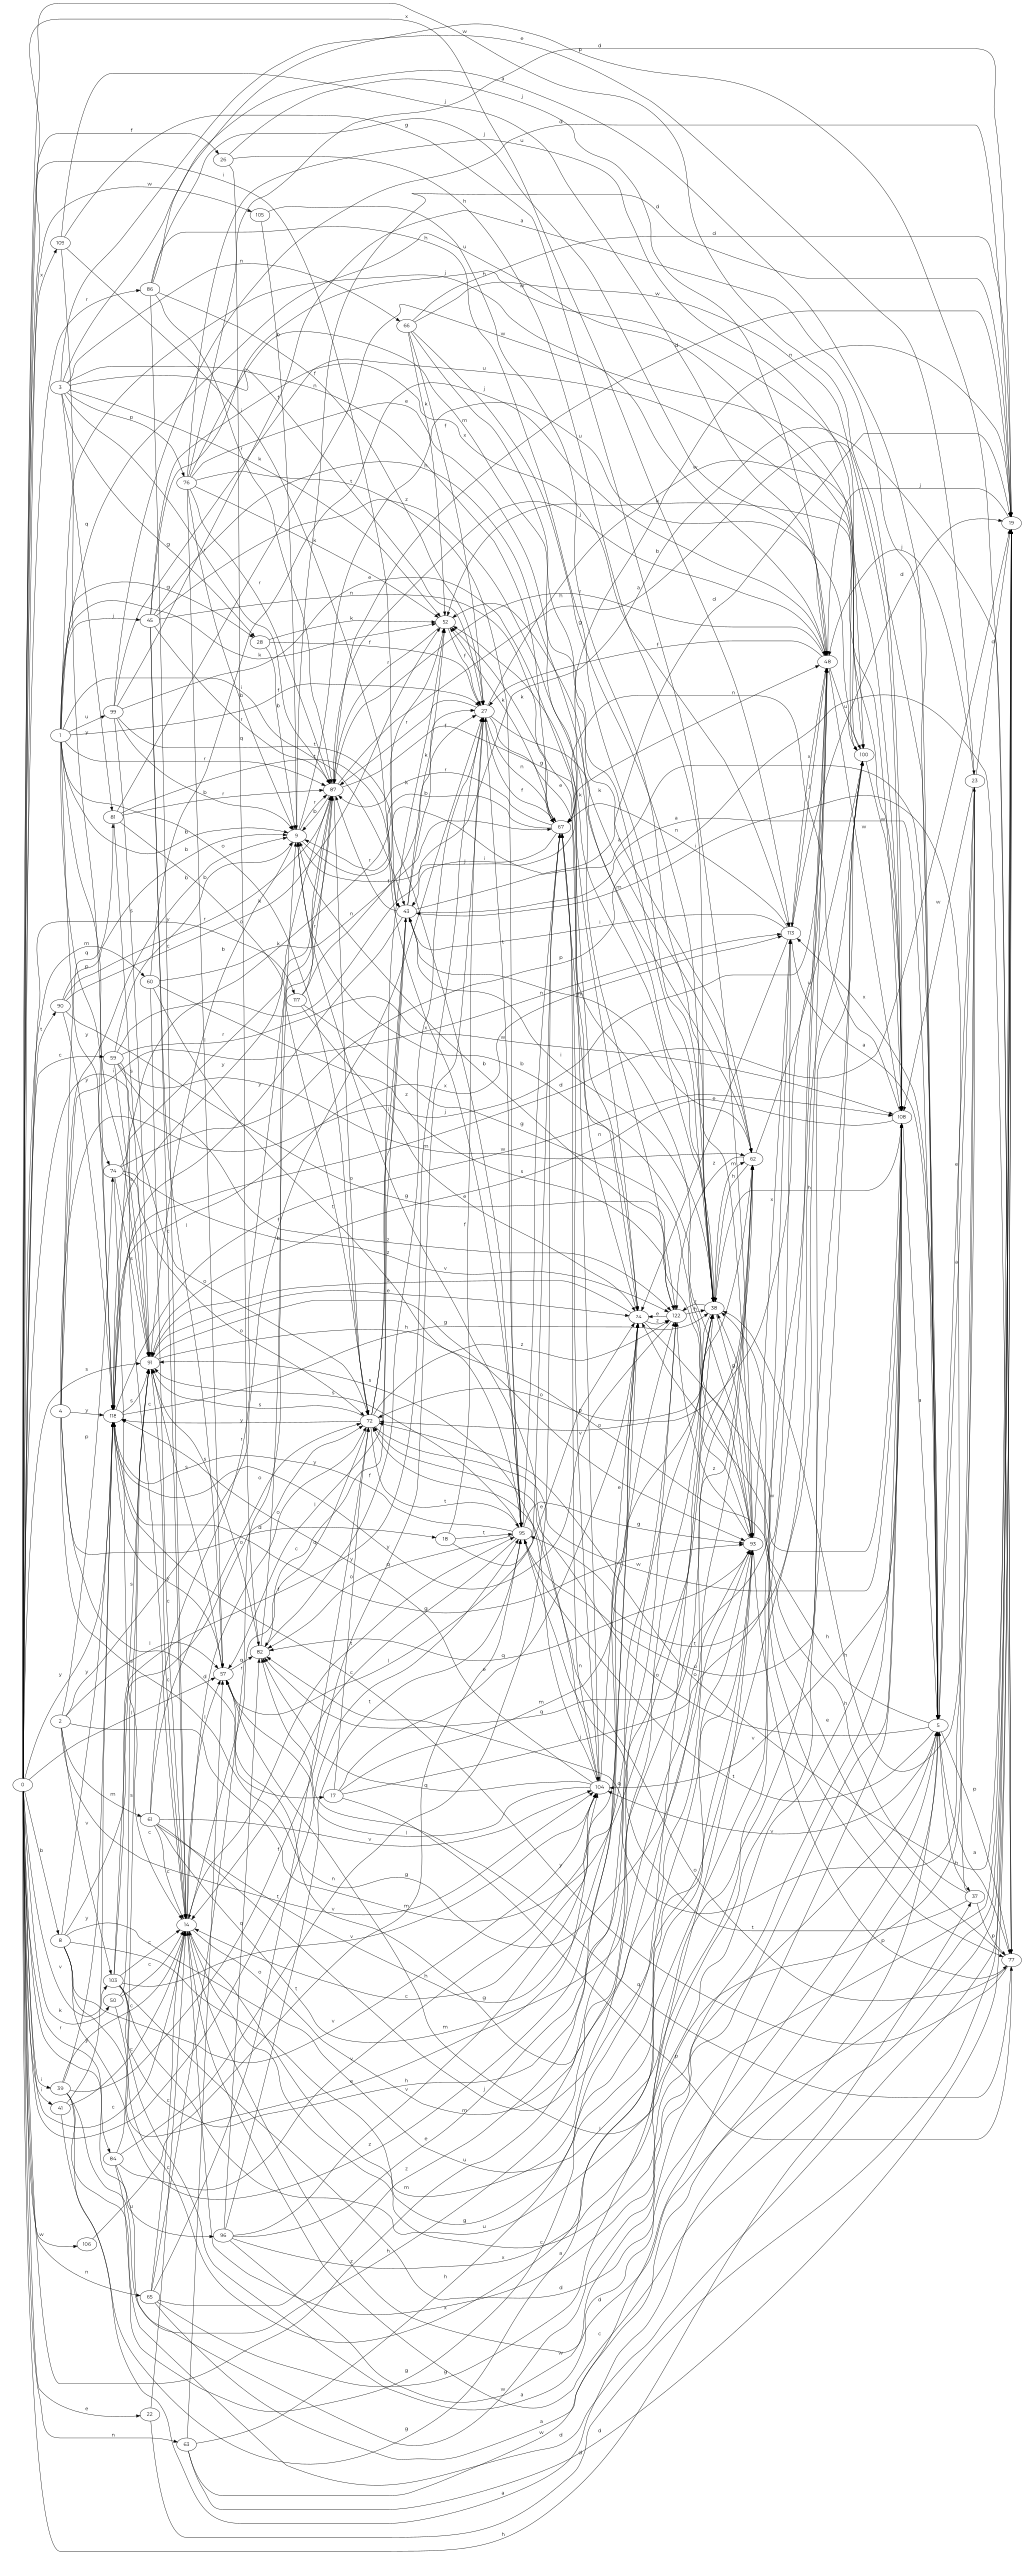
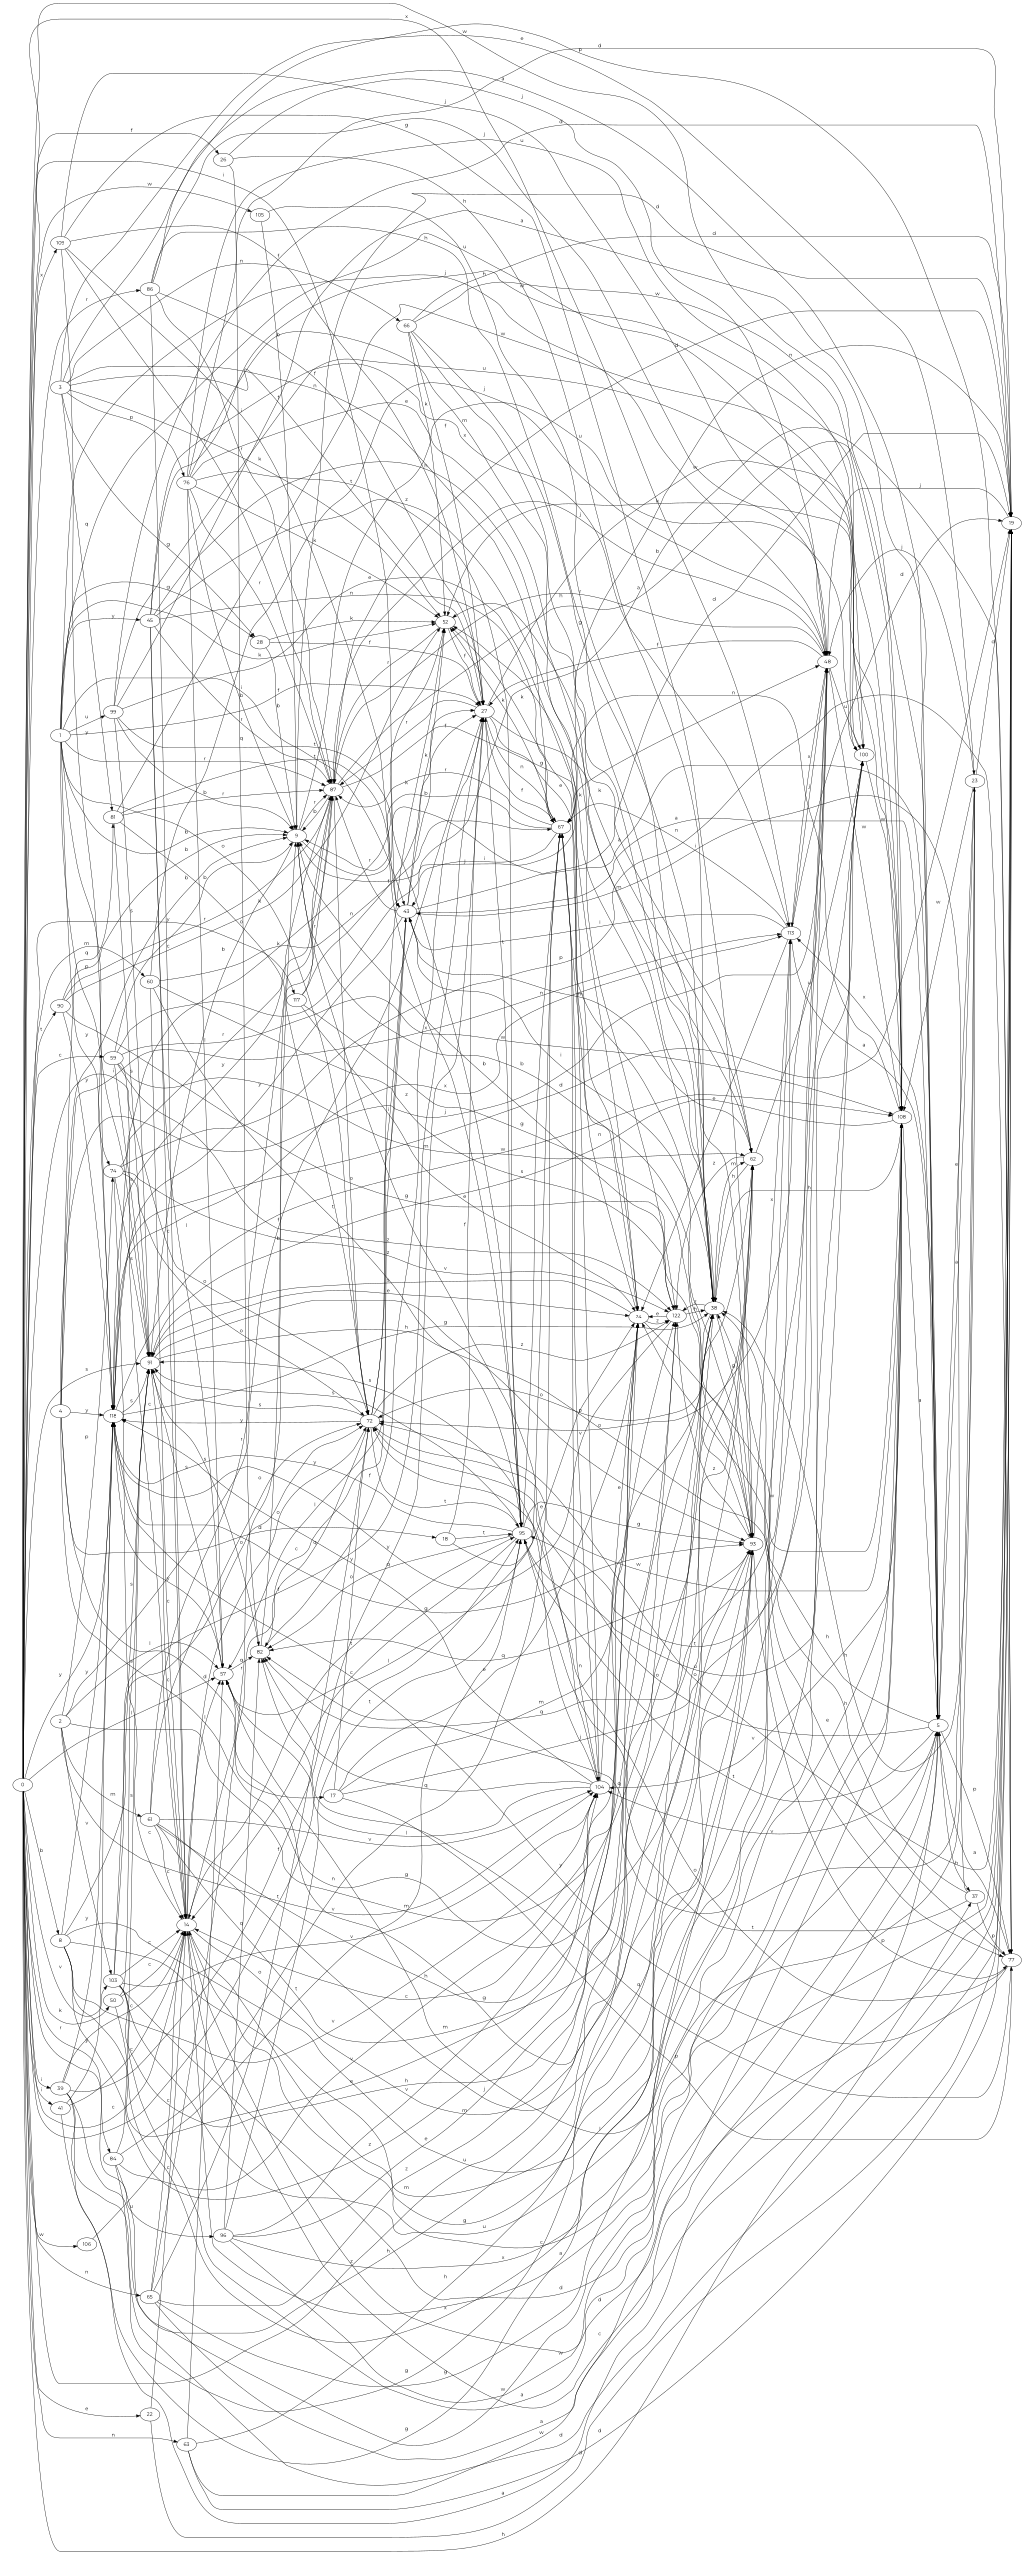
  strict digraph {
    fontname=Montserrat
    rankdir=LR
    node [fontname=Montserrat]
    edge [fontname=Montserrat]
    0
    8
    14
    22
    26
    37
    39
    41
    43
    50
    57
    59
    60
    63
    65
    72
    84
    86
    91
    n20 [label=90]
    95
    96
    103
    105
    106
    108
    109
    113
    117
    118
    122
    27
    100
    62
    104
    24
    5
    n38 [label=93]
    19
    48
    38
    82
    77
    52
    87
    9
    67
    1
    28
    45
    74
    99
    2
    61
    3
    23
    66
    76
    81
    4
    17
    18
    0 -> 8 [label=b]
    0 -> 14 [label=c]
    0 -> 22 [label=e]
    0 -> 26 [label=f]
    0 -> 37 [label=h]
    0 -> 39 [label=i]
    0 -> 41 [label=i]
    0 -> 43 [label=i]
    0 -> 50 [label=k]
    0 -> 57 [label=l]
    0 -> 59 [label=c]
    0 -> 60 [label=m]
    0 -> 63 [label=n]
    0 -> 65 [label=n]
    0 -> 72 [label=o]
    0 -> 84 [label=r]
    0 -> 86 [label=r]
    0 -> 91 [label=s]
    0 -> n20 [label=t]
    0 -> 95 [label=t]
    0 -> 96 [label=u]
    0 -> 103 [label=v]
    0 -> 105 [label=w]
    0 -> 106 [label=w]
    0 -> 108 [label=w]
    0 -> 109 [label=x]
    0 -> 113 [label=x]
    0 -> 117 [label=y]
    0 -> 118 [label=y]
    0 -> 122 [label=z]
    8 -> 118 [label=y]
    8 -> 122 [label=z]
    8 -> 27 [label=f]
    8 -> 100 [label=u]
    8 -> 62 [label=m]
    8 -> 104 [label=v]
    8 -> 24 [label=e]
    14 -> 57 [label=l]
    14 -> 72 [label=o]
    14 -> 95 [label=t]
    14 -> 62 [label=m]
    14 -> 5 [label=a]
    14 -> n38 [label=g]
    14 -> 19 [label=d]
    22 -> 14 [label=c]
    22 -> 19 [label=d]
    26 -> 48 [label=j]
    26 -> 38 [label=h]
    26 -> 82 [label=q]
    37 -> 43 [label=i]
    37 -> 95 [label=t]
    37 -> 38 [label=h]
    37 -> 77 [label=p]
    39 -> 14 [label=c]
    39 -> 118 [label=y]
    39 -> 27 [label=f]
    39 -> 5 [label=a]
    39 -> n38 [label=g]
    39 -> 38 [label=h]
    41 -> 14 [label=c]
    41 -> 118 [label=y]
    41 -> n38 [label=g]
    43 -> 14 [label=c]
    43 -> 57 [label=l]
    43 -> 118 [label=y]
    43 -> 27 [label=f]
    43 -> 62 [label=m]
    43 -> 5 [label=a]
    43 -> 19 [label=d]
    43 -> 52 [label=k]
    43 -> 87 [label=r]
    50 -> 14 [label=c]
    50 -> 91 [label=s]
    50 -> 113 [label=x]
    57 -> 91 [label=s]
    57 -> 118 [label=y]
    57 -> n38 [label=g]
    57 -> 82 [label=q]
    59 -> 14 [label=c]
    59 -> 91 [label=s]
    59 -> 108 [label=w]
    59 -> 122 [label=z]
    59 -> 62 [label=m]
    59 -> 48 [label=j]
    59 -> 9 [label=b]
    60 -> 14 [label=c]
    60 -> 95 [label=t]
    60 -> 122 [label=z]
    60 -> 48 [label=j]
    60 -> 67 [label=n]
    63 -> 57 [label=l]
    63 -> 108 [label=w]
    63 -> 19 [label=d]
    63 -> 38 [label=h]
    65 -> 14 [label=c]
    65 -> 72 [label=o]
    65 -> 122 [label=z]
    65 -> 5 [label=a]
    65 -> n38 [label=g]
    65 -> 87 [label=r]
    72 -> 43 [label=i]
    72 -> 91 [label=s]
    72 -> 95 [label=t]
    72 -> 108 [label=w]
    72 -> 118 [label=y]
    72 -> 122 [label=z]
    72 -> 82 [label=q]
    72 -> 52 [label=k]
    84 -> 91 [label=s]
    84 -> 108 [label=w]
    84 -> 104 [label=v]
    84 -> 19 [label=d]
    84 -> 67 [label=n]
    86 -> 14 [label=c]
    86 -> 27 [label=f]
    86 -> 48 [label=j]
    86 -> 38 [label=h]
    86 -> 77 [label=p]
    86 -> 87 [label=r]
    91 -> 14 [label=c]
    91 -> 24 [label=e]
    91 -> n38 [label=g]
    91 -> 77 [label=p]
    n20 -> 118 [label=y]
    n20 -> n38 [label=g]
    n20 -> 52 [label=k]
    n20 -> 87 [label=r]
    n20 -> 9 [label=b]
    95 -> 14 [label=c]
    95 -> 91 [label=s]
    95 -> 118 [label=y]
    95 -> 100 [label=u]
    95 -> n38 [label=g]
    95 -> 82 [label=q]
    95 -> 67 [label=n]
    96 -> 95 [label=t]
    96 -> 108 [label=w]
    96 -> 113 [label=x]
    96 -> 104 [label=v]
    96 -> 24 [label=e]
    96 -> 82 [label=q]
    103 -> 14 [label=c]
    103 -> 72 [label=o]
    103 -> 91 [label=s]
    103 -> 100 [label=u]
    103 -> 104 [label=v]
    103 -> 5 [label=a]
    103 -> 19 [label=d]
    103 -> 38 [label=h]
    105 -> 38 [label=h]
    105 -> 9 [label=b]
    106 -> 95 [label=t]
    108 -> 14 [label=c]
    108 -> 91 [label=s]
    108 -> 104 [label=v]
    108 -> 5 [label=a]
    108 -> 38 [label=h]
    108 -> 67 [label=n]
    109 -> 43 [label=i]
    109 -> 118 [label=y]
+   109 -> 27 [label=f]
    109 -> n38 [label=g]
    109 -> 48 [label=j]
    113 -> 43 [label=i]
    113 -> 24 [label=e]
    113 -> 5 [label=a]
    113 -> 19 [label=d]
    113 -> 48 [label=j]
    113 -> 67 [label=n]
    117 -> 27 [label=f]
    117 -> 24 [label=e]
    117 -> n38 [label=g]
    117 -> 87 [label=r]
    118 -> 91 [label=s]
    118 -> 108 [label=w]
    118 -> 113 [label=x]
    118 -> n38 [label=g]
    118 -> 19 [label=d]
    118 -> 38 [label=h]
    118 -> 87 [label=r]
    122 -> 118 [label=y]
    122 -> 24 [label=e]
    122 -> 38 [label=h]
    122 -> 9 [label=b]
    27 -> 95 [label=t]
    27 -> 108 [label=w]
    27 -> 62 [label=m]
    27 -> 24 [label=e]
    27 -> 87 [label=r]
    27 -> 67 [label=n]
    100 -> 95 [label=t]
    100 -> 108 [label=w]
    100 -> 52 [label=k]
    62 -> 122 [label=z]
    62 -> 100 [label=u]
    62 -> 38 [label=h]
    62 -> 52 [label=k]
    104 -> 57 [label=l]
    104 -> 91 [label=s]
    104 -> 118 [label=y]
    104 -> 24 [label=e]
    104 -> 82 [label=q]
    104 -> 52 [label=k]
    104 -> 67 [label=n]
    24 -> 14 [label=c]
    24 -> 91 [label=s]
    24 -> 108 [label=w]
    24 -> 122 [label=z]
    24 -> 67 [label=n]
    5 -> 37 [label=h]
    5 -> 72 [label=o]
    5 -> 95 [label=t]
    5 -> 113 [label=x]
    5 -> 104 [label=v]
    5 -> 38 [label=h]
    5 -> 77 [label=p]
    5 -> 23 [label=e]
    n38 -> 113 [label=x]
    n38 -> 122 [label=z]
    n38 -> 82 [label=q]
    n38 -> 77 [label=p]
    n38 -> 9 [label=b]
    19 -> 14 [label=c]
    19 -> 72 [label=o]
    19 -> 48 [label=j]
    19 -> 67 [label=n]
    48 -> 72 [label=o]
    48 -> 108 [label=w]
    48 -> 113 [label=x]
    48 -> 27 [label=f]
    48 -> 100 [label=u]
    48 -> 82 [label=q]
    48 -> 87 [label=r]
    38 -> 43 [label=i]
    38 -> 72 [label=o]
    38 -> 122 [label=z]
    38 -> 62 [label=m]
    38 -> n38 [label=g]
    38 -> 52 [label=k]
    82 -> 91 [label=s]
    82 -> 27 [label=f]
    82 -> 9 [label=b]
    77 -> 72 [label=o]
    77 -> 118 [label=y]
    77 -> 24 [label=e]
    77 -> 5 [label=a]
    77 -> 82 [label=q]
    77 -> 9 [label=b]
    52 -> 27 [label=f]
    52 -> 87 [label=r]
    87 -> 72 [label=o]
    87 -> 118 [label=y]
    87 -> 5 [label=a]
    87 -> n38 [label=g]
    87 -> 19 [label=d]
    87 -> 48 [label=j]
    87 -> 9 [label=b]
    9 -> 91 [label=b]
    9 -> 100 [label=u]
    9 -> 104 [label=v]
    9 -> 5 [label=a]
    9 -> 19 [label=d]
    9 -> 87 [label=r]
    67 -> 43 [label=i]
    67 -> 57 [label=l]
    67 -> 27 [label=f]
    67 -> 104 [label=v]
    67 -> 52 [label=k]
    67 -> 87 [label=r]
    67 -> 9 [label=b]
    1 -> 43 [label=i]
    1 -> 72 [label=o]
    1 -> 91 [label=i]
    1 -> 118 [label=y]
    1 -> 27 [label=f]
    1 -> 100 [label=u]
    1 -> 48 [label=j]
    1 -> 52 [label=k]
    1 -> 87 [label=r]
    1 -> 9 [label=b]
    1 -> 28 [label=g]
-   1 -> 45 [label=j]
+   1 -> 45 [label=y]
    1 -> 74 [label=p]
    1 -> 99 [label=u]
    28 -> 27 [label=f]
    28 -> 52 [label=k]
    28 -> 9 [label=b]
    45 -> 14 [label=c]
    45 -> 57 [label=l]
    45 -> 108 [label=w]
    45 -> 113 [label=x]
    45 -> 122 [label=z]
    45 -> 38 [label=h]
    45 -> 87 [label=r]
    45 -> 67 [label=n]
    74 -> 14 [label=c]
    74 -> 72 [label=o]
    74 -> 91 [label=s]
    74 -> 122 [label=z]
    74 -> 77 [label=p]
    74 -> 52 [label=k]
    99 -> 91 [label=s]
    99 -> 95 [label=t]
    99 -> 100 [label=u]
    99 -> 24 [label=e]
    99 -> 5 [label=a]
    99 -> 19 [label=d]
    99 -> 9 [label=b]
    2 -> 57 [label=l]
    2 -> 103 [label=v]
    2 -> 27 [label=f]
    2 -> 62 [label=m]
    2 -> 104 [label=v]
    2 -> 74 [label=p]
    2 -> 61 [label=m]
    61 -> 14 [label=c]
    61 -> 72 [label=o]
    61 -> 62 [label=m]
    61 -> 104 [label=v]
    61 -> 48 [label=j]
    61 -> 38 [label=h]
    61 -> 87 [label=r]
    3 -> 27 [label=f]
    3 -> 5 [label=a]
    3 -> 52 [label=k]
-   3 -> 87 [label=r]
+   109 -> 87 [label=r]
    3 -> 67 [label=n]
    3 -> 28 [label=g]
    3 -> 23 [label=e]
    3 -> 66 [label=n]
    3 -> 76 [label=p]
    3 -> 81 [label=q]
    23 -> 57 [label=l]
    23 -> 108 [label=w]
    23 -> 5 [label=a]
    23 -> 19 [label=d]
    23 -> 48 [label=j]
    23 -> 38 [label=h]
    23 -> 82 [label=q]
    66 -> 108 [label=w]
    66 -> 27 [label=f]
    66 -> n38 [label=g]
    66 -> 19 [label=d]
    66 -> 38 [label=h]
    66 -> 52 [label=k]
    76 -> 57 [label=l]
    76 -> 95 [label=t]
    76 -> 100 [label=u]
    76 -> 62 [label=m]
    76 -> 24 [label=e]
    76 -> 19 [label=d]
    76 -> 52 [label=k]
    76 -> 87 [label=r]
    76 -> 9 [label=b]
    81 -> 72 [label=o]
    81 -> 91 [label=s]
    81 -> 95 [label=t]
    81 -> 108 [label=w]
    81 -> 87 [label=r]
    4 -> 113 [label=x]
    4 -> 118 [label=y]
    4 -> n38 [label=g]
    4 -> 48 [label=j]
    4 -> 9 [label=b]
    4 -> 81 [label=q]
    4 -> 17 [label=d]
    4 -> 18 [label=d]
    17 -> 72 [label=o]
    17 -> 62 [label=m]
    17 -> 24 [label=e]
    17 -> 48 [label=j]
    17 -> 77 [label=p]
    18 -> 95 [label=t]
    18 -> 27 [label=f]
    18 -> 24 [label=e]
  }
